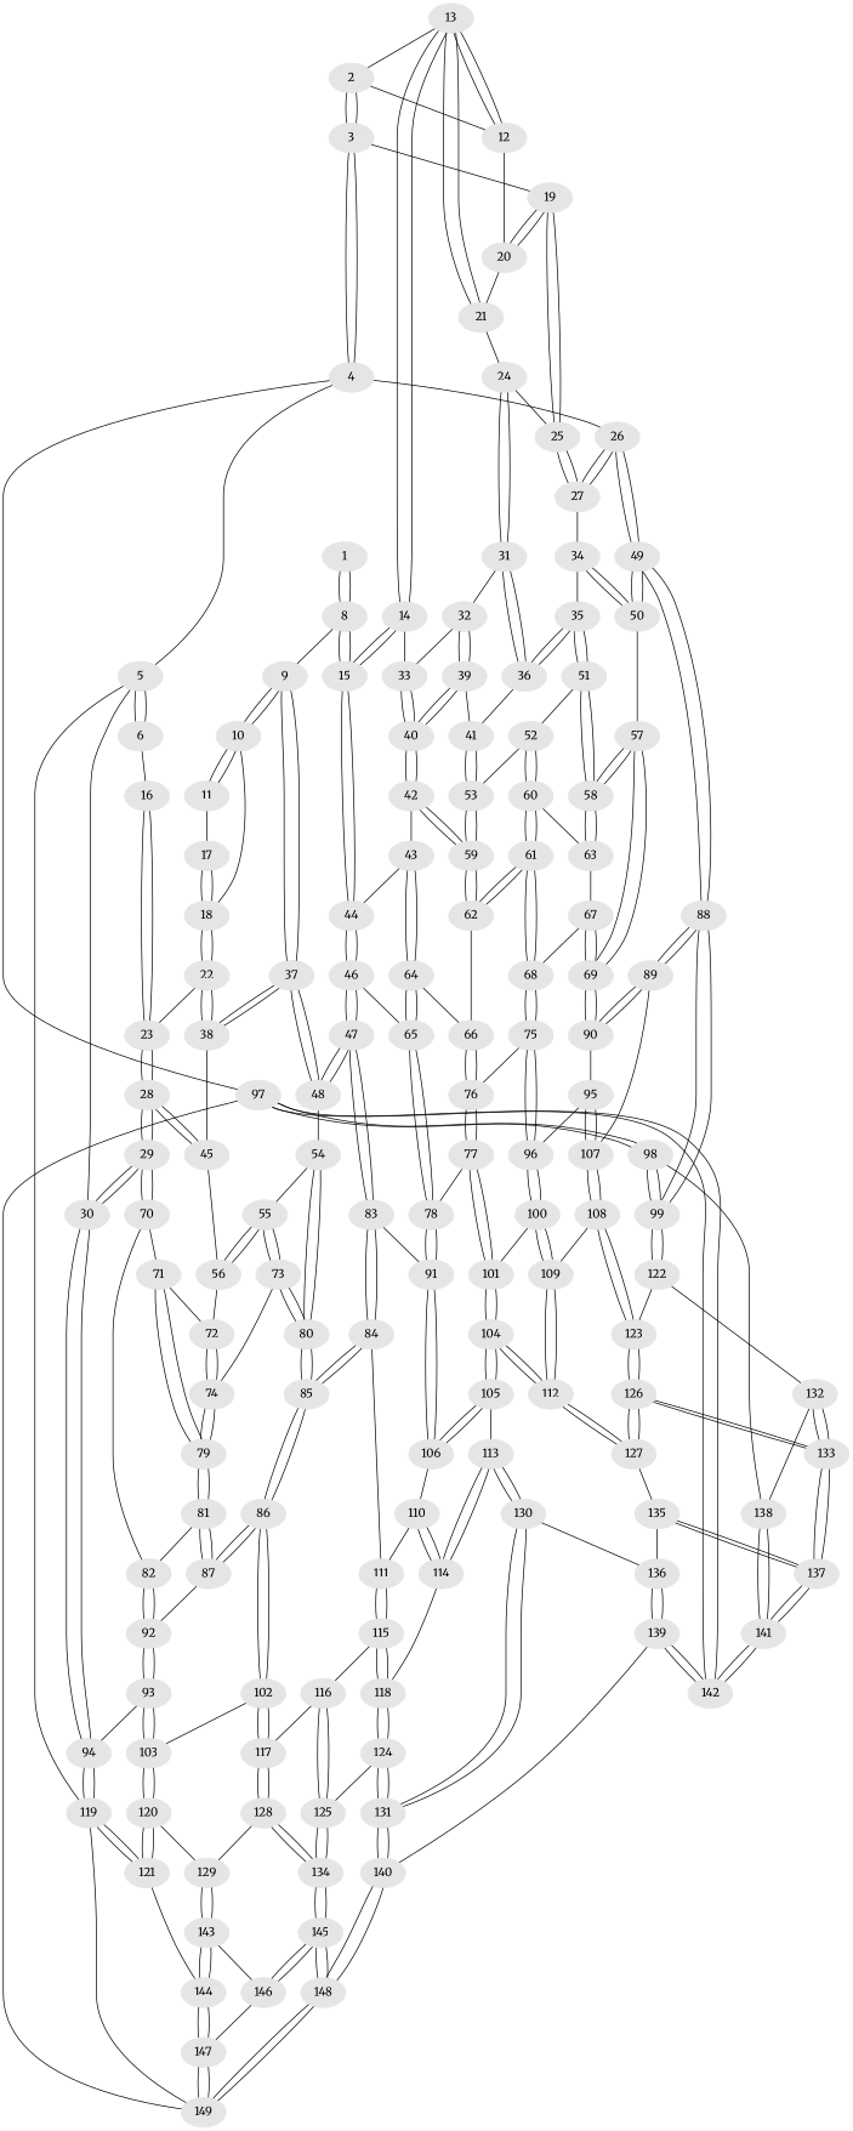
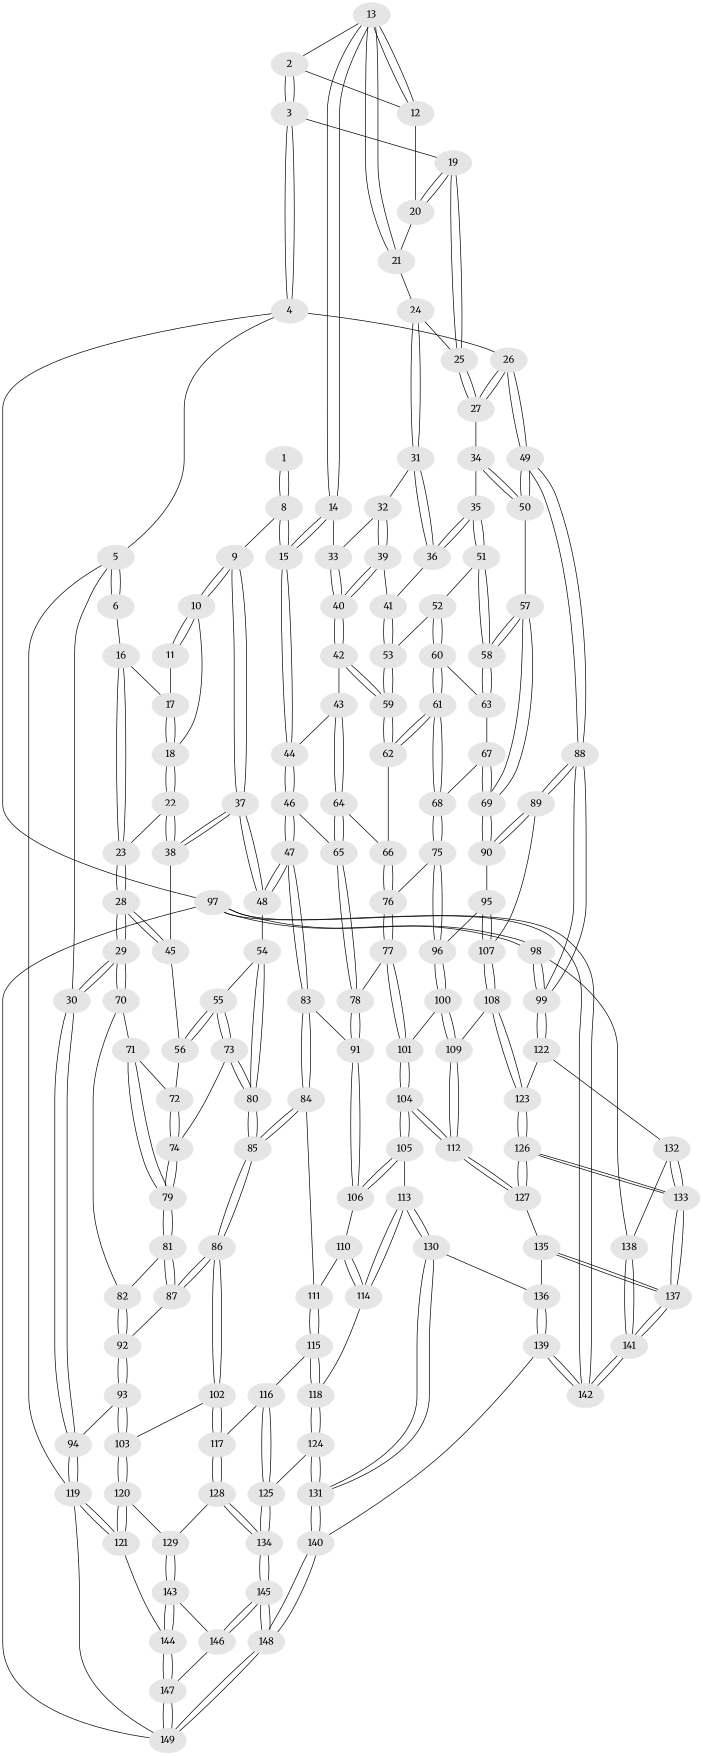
  graph {
    fontname=Merriweather
    node [color=gray90 fontname=Merriweather style=filled]
    edge [fontname=Merriweather]
    1
    8
    2
    3
    12
    9
    15
    4
    19
    13
    20
    5
    26
    97
    25
    6
    30
    119
    27
    49
    98
    142
    149
    16
    94
    121
    17
    23
    11
    10
    37
    44
    18
    38
    48
    22
    14
    21
    33
    24
    40
    46
    28
    31
    45
    29
    32
    36
    34
    50
    88
    35
    70
    56
    71
    82
    39
    41
    42
    51
    57
    52
    58
    53
    54
    43
    59
    64
    62
    65
    66
    47
    72
    83
    78
    91
    84
    55
    80
    89
    99
    69
    60
    63
    61
    73
    85
    74
    90
    67
    68
    75
    76
    77
    96
    95
    79
    92
    81
    100
    101
    104
    106
    87
    86
    93
    111
    115
    102
    103
    117
    107
    122
    108
    110
    120
    109
    138
    141
    123
    132
    112
    105
    128
    129
    113
    127
    114
    130
    126
    118
    116
    135
    131
    136
    124
    125
    134
    144
    143
    147
    133
    140
    145
    137
    146
    139
    148
    1 -- 8
    1 -- 8
    8 -- 9
    8 -- 15
    8 -- 15
    2 -- 3
    2 -- 3
    2 -- 12
    3 -- 4
    3 -- 4
    3 -- 19
    12 -- 13
    12 -- 13
    12 -- 20
    9 -- 10
    9 -- 10
    9 -- 37
    9 -- 37
    15 -- 44
    15 -- 44
    4 -- 5
    4 -- 26
    4 -- 97
    19 -- 20
    19 -- 20
    19 -- 25
    19 -- 25
    13 -- 2
    13 -- 14
    13 -- 14
    13 -- 21
    13 -- 21
    20 -- 21
    5 -- 6
    5 -- 6
    5 -- 30
    5 -- 119
    26 -- 27
    26 -- 27
    26 -- 49
    26 -- 49
    97 -- 98
    97 -- 98
    97 -- 142
    97 -- 142
    97 -- 149
    25 -- 27
    25 -- 27
    6 -- 16
    30 -- 94
    30 -- 94
    119 -- 149
    119 -- 121
    119 -- 121
    27 -- 34
    49 -- 50
    49 -- 50
    49 -- 88
    49 -- 88
    98 -- 99
    98 -- 99
    98 -- 138
+   16 -- 17
    16 -- 23
    16 -- 23
    94 -- 119
    94 -- 119
    121 -- 144
    17 -- 18
    17 -- 18
    23 -- 28
    23 -- 28
    11 -- 17
    10 -- 11
    10 -- 11
    10 -- 18
    37 -- 38
    37 -- 38
    37 -- 48
    37 -- 48
    44 -- 46
    44 -- 46
    18 -- 22
    18 -- 22
    38 -- 45
    48 -- 54
    22 -- 23
    22 -- 38
    22 -- 38
    14 -- 15
    14 -- 15
    14 -- 33
    21 -- 24
    33 -- 40
    33 -- 40
    24 -- 25
    24 -- 31
    24 -- 31
    40 -- 42
    40 -- 42
    46 -- 65
    46 -- 47
    46 -- 47
    28 -- 45
    28 -- 45
    28 -- 29
    28 -- 29
    31 -- 32
    31 -- 36
    31 -- 36
    45 -- 56
    29 -- 30
    29 -- 30
    29 -- 70
    29 -- 70
    32 -- 33
    32 -- 39
    32 -- 39
    36 -- 41
    34 -- 50
    34 -- 50
    34 -- 35
    50 -- 57
    88 -- 89
    88 -- 89
    88 -- 99
    88 -- 99
    35 -- 36
    35 -- 36
    35 -- 51
    35 -- 51
    70 -- 71
    70 -- 82
    56 -- 72
    71 -- 72
    71 -- 79
    71 -- 79
    82 -- 92
    82 -- 92
    39 -- 40
    39 -- 40
    39 -- 41
    41 -- 53
    41 -- 53
    42 -- 43
    42 -- 59
    42 -- 59
    51 -- 52
    51 -- 58
    51 -- 58
    57 -- 58
    57 -- 58
    57 -- 69
    57 -- 69
    52 -- 53
    52 -- 60
    52 -- 60
    58 -- 63
    58 -- 63
    53 -- 59
    53 -- 59
    54 -- 55
    54 -- 80
    54 -- 80
    43 -- 44
    43 -- 64
    43 -- 64
    59 -- 62
    59 -- 62
    64 -- 65
    64 -- 65
    64 -- 66
    62 -- 66
    65 -- 78
    65 -- 78
    66 -- 76
    66 -- 76
    47 -- 48
    47 -- 48
    47 -- 83
    47 -- 83
    72 -- 74
    72 -- 74
    83 -- 91
    83 -- 84
    83 -- 84
    78 -- 91
    78 -- 91
    91 -- 106
    91 -- 106
    84 -- 85
    84 -- 85
    84 -- 111
    55 -- 56
    55 -- 56
    55 -- 73
    55 -- 73
    80 -- 85
    80 -- 85
    89 -- 90
    89 -- 90
    89 -- 107
    99 -- 122
    99 -- 122
    69 -- 90
    69 -- 90
    60 -- 63
    60 -- 61
    60 -- 61
    63 -- 67
    61 -- 62
    61 -- 62
    61 -- 68
    61 -- 68
    73 -- 80
    73 -- 80
    73 -- 74
    85 -- 86
    85 -- 86
    74 -- 79
    74 -- 79
    90 -- 95
    67 -- 69
    67 -- 69
    67 -- 68
    68 -- 75
    68 -- 75
    75 -- 76
    75 -- 96
    75 -- 96
    76 -- 77
    76 -- 77
    77 -- 78
    77 -- 101
    77 -- 101
    96 -- 100
    96 -- 100
    95 -- 96
    95 -- 107
    95 -- 107
    79 -- 81
    79 -- 81
    92 -- 93
    92 -- 93
    81 -- 82
    81 -- 87
    81 -- 87
    100 -- 101
    100 -- 109
    100 -- 109
    101 -- 104
    101 -- 104
    104 -- 112
    104 -- 112
    104 -- 105
    104 -- 105
    106 -- 110
    87 -- 92
    86 -- 87
    86 -- 87
    86 -- 102
    86 -- 102
    93 -- 94
    93 -- 103
    93 -- 103
    111 -- 115
    111 -- 115
    115 -- 118
    115 -- 118
    115 -- 116
    102 -- 103
    102 -- 117
    102 -- 117
    103 -- 120
    103 -- 120
    117 -- 128
    117 -- 128
    107 -- 108
    107 -- 108
    122 -- 123
    122 -- 132
    108 -- 109
    108 -- 123
    108 -- 123
    110 -- 111
    110 -- 114
    110 -- 114
    120 -- 121
    120 -- 121
    120 -- 129
    109 -- 112
    109 -- 112
    138 -- 141
    138 -- 141
    141 -- 142
    141 -- 142
    123 -- 126
    123 -- 126
    132 -- 138
    132 -- 133
    132 -- 133
    112 -- 127
    112 -- 127
    105 -- 106
    105 -- 106
    105 -- 113
    128 -- 129
    128 -- 134
    128 -- 134
    129 -- 143
    129 -- 143
    113 -- 114
    113 -- 114
    113 -- 130
    113 -- 130
    127 -- 135
    114 -- 118
    130 -- 131
    130 -- 131
    130 -- 136
    126 -- 127
    126 -- 127
    126 -- 133
    126 -- 133
    118 -- 124
    118 -- 124
    116 -- 117
    116 -- 125
    116 -- 125
    135 -- 136
    135 -- 137
    135 -- 137
    131 -- 140
    131 -- 140
    136 -- 139
    136 -- 139
    124 -- 131
    124 -- 131
    124 -- 125
    125 -- 134
    125 -- 134
    134 -- 145
    134 -- 145
    144 -- 147
    144 -- 147
    143 -- 144
    143 -- 144
    143 -- 146
    147 -- 149
    147 -- 149
    133 -- 137
    133 -- 137
    140 -- 148
    140 -- 148
    145 -- 146
    145 -- 146
    145 -- 148
    145 -- 148
    137 -- 141
    137 -- 141
    146 -- 147
    139 -- 142
    139 -- 142
    139 -- 140
    148 -- 149
    148 -- 149
  }
